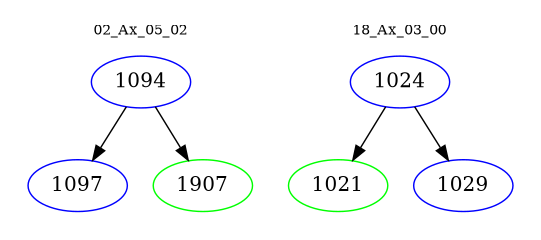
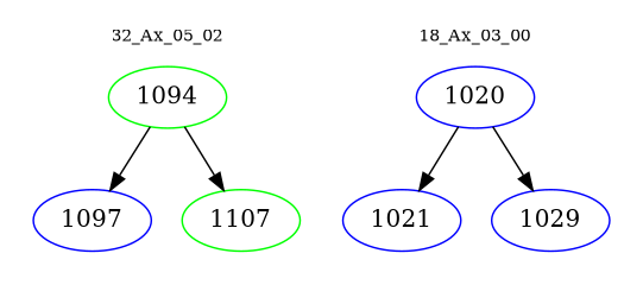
  digraph {
    node [color=blue]
    edge [color=black]
-   n1 [label=1094]
+   n1 [color=green label=1094]
    n2 [label=1097]
-   n3 [color=green label=1907]
-   n4 [label=1024]
-   n5 [color=green label=1021]
+   n3 [color=green label=1107]
+   n4 [label=1020]
+   n5 [label=1021]
    n6 [label=1029]
    subgraph cluster_1 {
      color=white
      fontsize=10
-     label="02_Ax_05_02"
+     label="32_Ax_05_02"
      n1
      n2
      n3
    }
    subgraph cluster_2 {
      color=white
      fontsize=10
      label="18_Ax_03_00"
      n4
      n5
      n6
    }
    n1 -> n2
    n1 -> n3
    n4 -> n5
    n4 -> n6
  }
